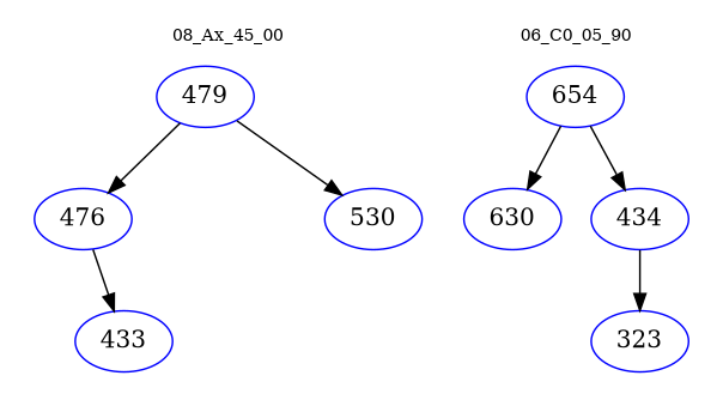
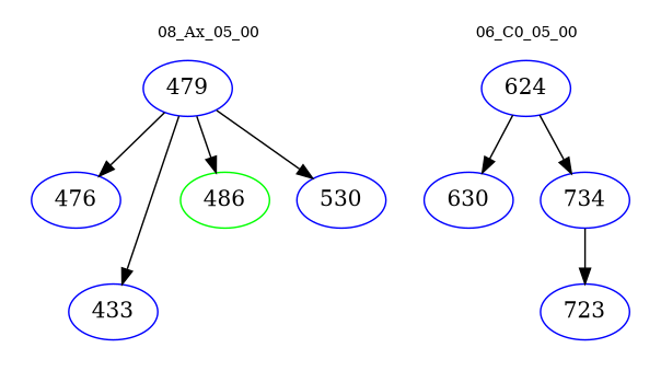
  digraph {
    node [color=blue]
    edge [color=black]
    n1 [label=479]
    n2 [label=476]
    n3 [label=433]
+   n4 [color=green label=486]
    n5 [label=530]
-   n6 [label=654]
+   n6 [label=624]
    n7 [label=630]
-   n8 [label=434]
-   n9 [label=323]
+   n8 [label=734]
+   n9 [label=723]
    subgraph cluster_1 {
      color=white
      fontsize=10
-     label="08_Ax_45_00"
+     label="08_Ax_05_00"
      n1
      n2
      n3
+     n4
      n5
    }
    subgraph cluster_2 {
      color=white
      fontsize=10
-     label="06_C0_05_90"
+     label="06_C0_05_00"
      n6
      n7
      n8
      n9
    }
    n1 -> n2
-   n2 -> n3
+   n1 -> n3
+   n1 -> n4
    n1 -> n5
    n6 -> n7
    n6 -> n8
    n8 -> n9
  }
